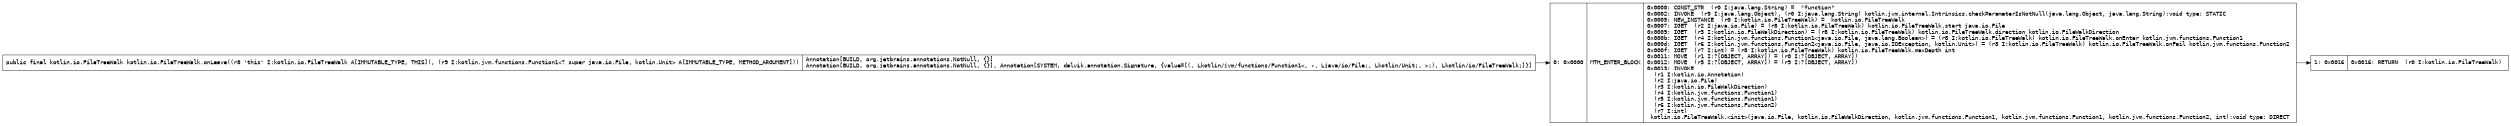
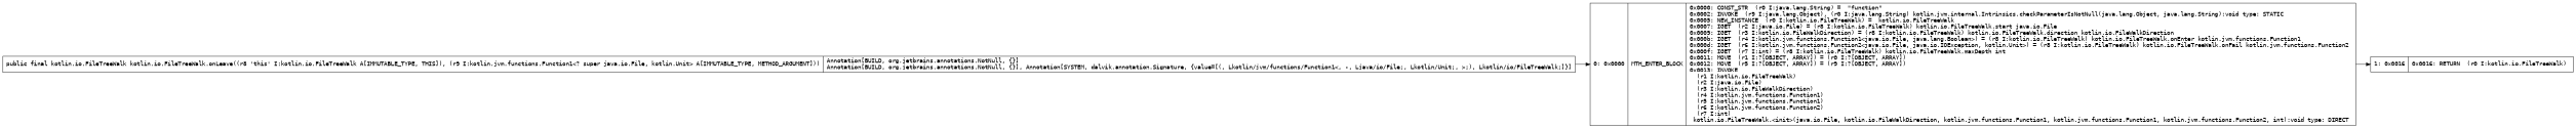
  digraph {
    rankdir=LR
    fontname="DejaVu Sans Mono"
    node [shape=record fontname="DejaVu Sans Mono"]
    edge [fontname="DejaVu Sans Mono"]
-   n1 [label="{0\:\ 0x0000|MTH_ENTER_BLOCK\l|0x0000: CONST_STR  (r0 I:java.lang.String) =  \"function\" \l0x0002: INVOKE  (r9 I:java.lang.Object), (r0 I:java.lang.String) kotlin.jvm.internal.Intrinsics.checkParameterIsNotNull(java.lang.Object, java.lang.String):void type: STATIC \l0x0005: NEW_INSTANCE  (r0 I:kotlin.io.FileTreeWalk) =  kotlin.io.FileTreeWalk \l0x0007: IGET  (r2 I:java.io.File) = (r8 I:kotlin.io.FileTreeWalk) kotlin.io.FileTreeWalk.start java.io.File \l0x0009: IGET  (r3 I:kotlin.io.FileWalkDirection) = (r8 I:kotlin.io.FileTreeWalk) kotlin.io.FileTreeWalk.direction kotlin.io.FileWalkDirection \l0x000b: IGET  (r4 I:kotlin.jvm.functions.Function1\<java.io.File, java.lang.Boolean\>) = (r8 I:kotlin.io.FileTreeWalk) kotlin.io.FileTreeWalk.onEnter kotlin.jvm.functions.Function1 \l0x000d: IGET  (r6 I:kotlin.jvm.functions.Function2\<java.io.File, java.io.IOException, kotlin.Unit\>) = (r8 I:kotlin.io.FileTreeWalk) kotlin.io.FileTreeWalk.onFail kotlin.jvm.functions.Function2 \l0x000f: IGET  (r7 I:int) = (r8 I:kotlin.io.FileTreeWalk) kotlin.io.FileTreeWalk.maxDepth int \l0x0011: MOVE  (r1 I:?[OBJECT, ARRAY]) = (r0 I:?[OBJECT, ARRAY]) \l0x0012: MOVE  (r5 I:?[OBJECT, ARRAY]) = (r9 I:?[OBJECT, ARRAY]) \l0x0013: INVOKE  \l  (r1 I:kotlin.io.Annotation)\l  (r2 I:java.io.File)\l  (r3 I:kotlin.io.FileWalkDirection)\l  (r4 I:kotlin.jvm.functions.Function1)\l  (r5 I:kotlin.jvm.functions.Function1)\l  (r6 I:kotlin.jvm.functions.Function2)\l  (r7 I:int)\l kotlin.io.FileTreeWalk.\<init\>(java.io.File, kotlin.io.FileWalkDirection, kotlin.jvm.functions.Function1, kotlin.jvm.functions.Function1, kotlin.jvm.functions.Function2, int):void type: DIRECT \l}"]
+   n1 [label="{0\:\ 0x0000|MTH_ENTER_BLOCK\l|0x0000: CONST_STR  (r0 I:java.lang.String) =  \"function\" \l0x0002: INVOKE  (r9 I:java.lang.Object), (r0 I:java.lang.String) kotlin.jvm.internal.Intrinsics.checkParameterIsNotNull(java.lang.Object, java.lang.String):void type: STATIC \l0x0005: NEW_INSTANCE  (r0 I:kotlin.io.FileTreeWalk) =  kotlin.io.FileTreeWalk \l0x0007: IGET  (r2 I:java.io.File) = (r8 I:kotlin.io.FileTreeWalk) kotlin.io.FileTreeWalk.start java.io.File \l0x0009: IGET  (r3 I:kotlin.io.FileWalkDirection) = (r8 I:kotlin.io.FileTreeWalk) kotlin.io.FileTreeWalk.direction kotlin.io.FileWalkDirection \l0x000b: IGET  (r4 I:kotlin.jvm.functions.Function1\<java.io.File, java.lang.Boolean\>) = (r8 I:kotlin.io.FileTreeWalk) kotlin.io.FileTreeWalk.onEnter kotlin.jvm.functions.Function1 \l0x000d: IGET  (r6 I:kotlin.jvm.functions.Function2\<java.io.File, java.io.IOException, kotlin.Unit\>) = (r8 I:kotlin.io.FileTreeWalk) kotlin.io.FileTreeWalk.onFail kotlin.jvm.functions.Function2 \l0x000f: IGET  (r7 I:int) = (r8 I:kotlin.io.FileTreeWalk) kotlin.io.FileTreeWalk.maxDepth int \l0x0011: MOVE  (r1 I:?[OBJECT, ARRAY]) = (r0 I:?[OBJECT, ARRAY]) \l0x0012: MOVE  (r5 I:?[OBJECT, ARRAY]) = (r9 I:?[OBJECT, ARRAY]) \l0x0013: INVOKE  \l  (r1 I:kotlin.io.FileTreeWalk)\l  (r2 I:java.io.File)\l  (r3 I:kotlin.io.FileWalkDirection)\l  (r4 I:kotlin.jvm.functions.Function1)\l  (r5 I:kotlin.jvm.functions.Function1)\l  (r6 I:kotlin.jvm.functions.Function2)\l  (r7 I:int)\l kotlin.io.FileTreeWalk.\<init\>(java.io.File, kotlin.io.FileWalkDirection, kotlin.jvm.functions.Function1, kotlin.jvm.functions.Function1, kotlin.jvm.functions.Function2, int):void type: DIRECT \l}"]
    n2 [label="{1\:\ 0x0016|0x0016: RETURN  (r0 I:kotlin.io.FileTreeWalk) \l}"]
    n3 [label="{public final kotlin.io.FileTreeWalk kotlin.io.FileTreeWalk.onLeave((r8 'this' I:kotlin.io.FileTreeWalk A[IMMUTABLE_TYPE, THIS]), (r9 I:kotlin.jvm.functions.Function1\<? super java.io.File, kotlin.Unit\> A[IMMUTABLE_TYPE, METHOD_ARGUMENT]))  | Annotation[BUILD, org.jetbrains.annotations.NotNull, \{\}]\lAnnotation[BUILD, org.jetbrains.annotations.NotNull, \{\}], Annotation[SYSTEM, dalvik.annotation.Signature, \{value=[(, Lkotlin\/jvm\/functions\/Function1\<, \-, Ljava\/io\/File;, Lkotlin\/Unit;, \>;), Lkotlin\/io\/FileTreeWalk;]\}]\l}"]
    n1 -> n2
    n3 -> n1
  }
